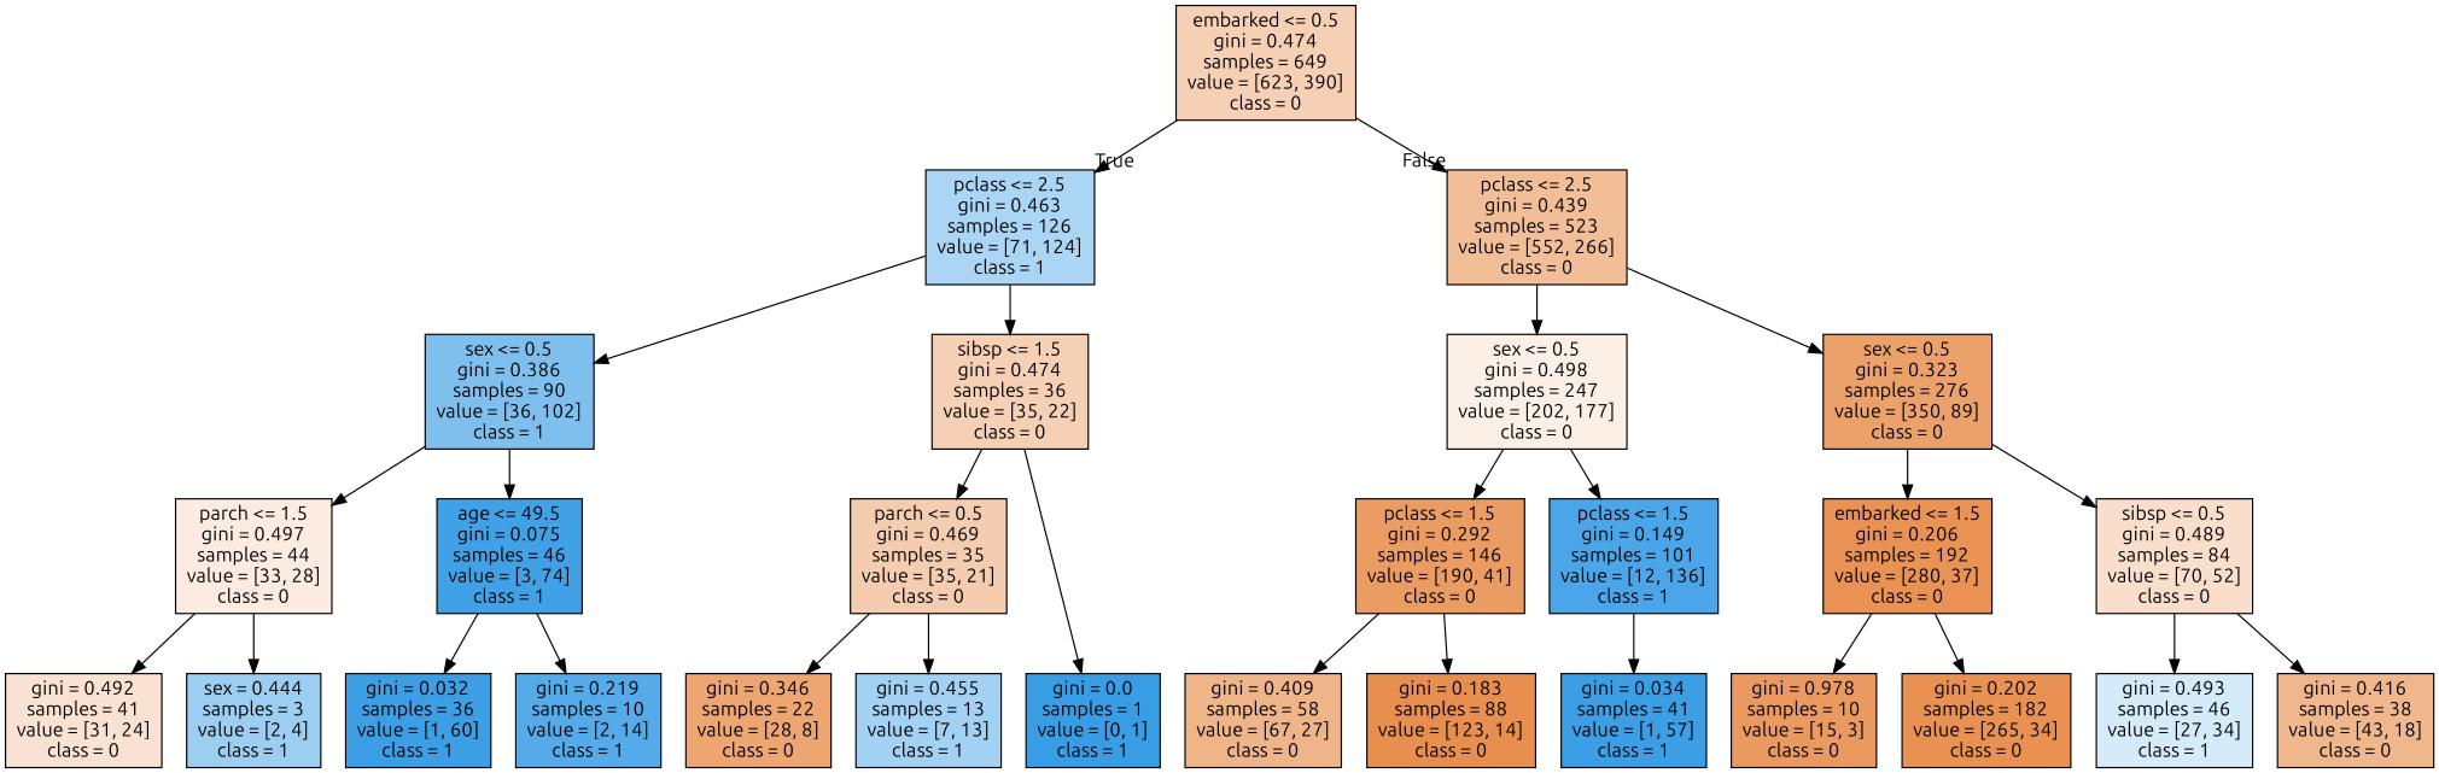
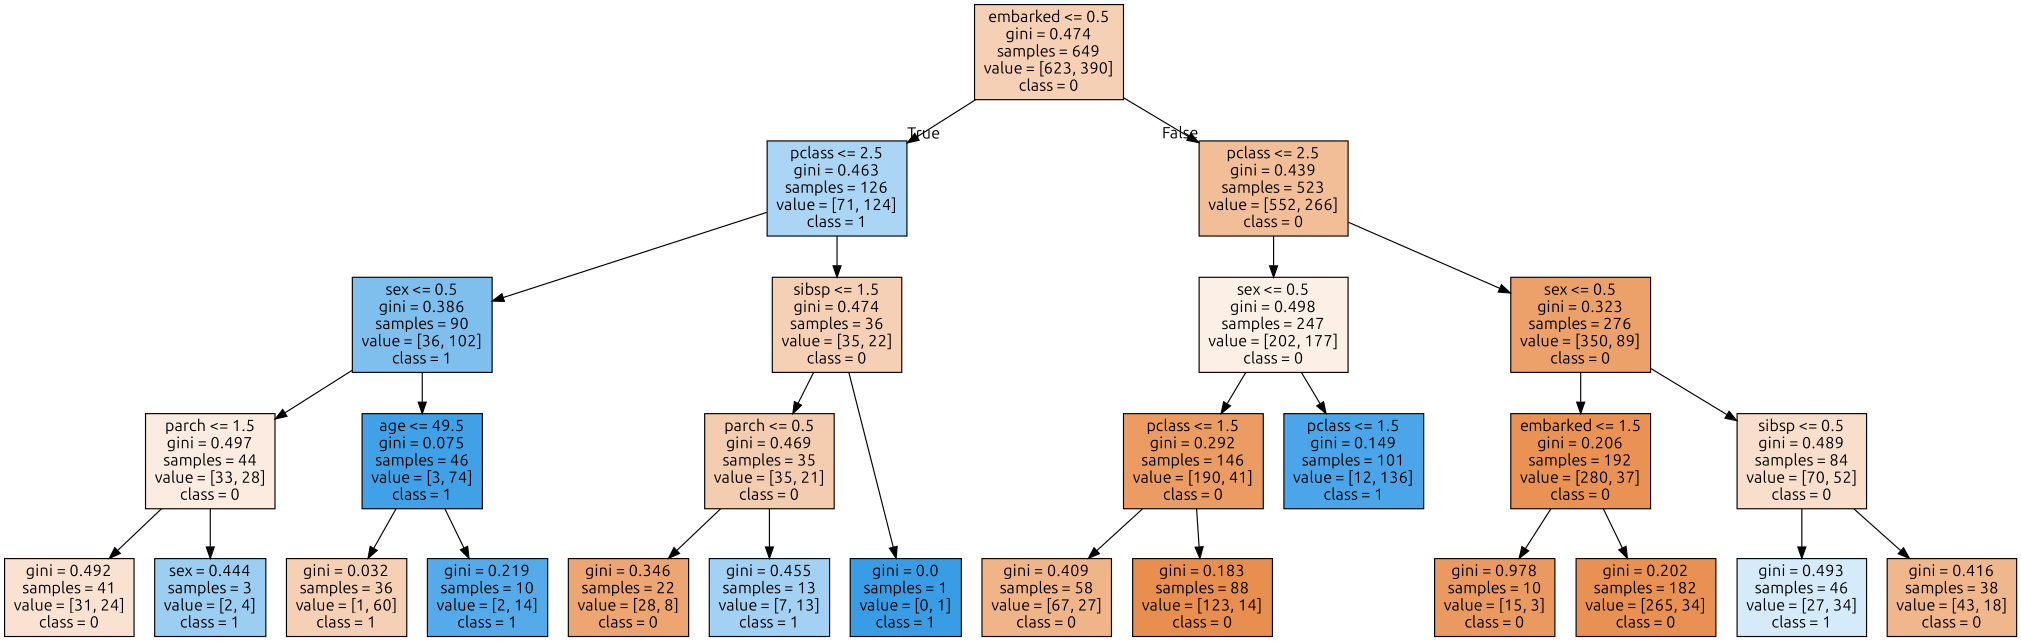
  digraph {
    fontname=Ubuntu
    ranksep=equally
    splines=polyline
    node [color=black fillcolor="#e581395f" fontname=Ubuntu shape=box style=filled]
    edge [fontname=Ubuntu]
    n1 [label="embarked <= 0.5\ngini = 0.474\nsamples = 649\nvalue = [623, 390]\nclass = 0"]
    n2 [fillcolor="#399de56d" label="pclass <= 2.5\ngini = 0.463\nsamples = 126\nvalue = [71, 124]\nclass = 1"]
    n3 [fillcolor="#e5813984" label="pclass <= 2.5\ngini = 0.439\nsamples = 523\nvalue = [552, 266]\nclass = 0"]
    n4 [fillcolor="#399de5a5" label="sex <= 0.5\ngini = 0.386\nsamples = 90\nvalue = [36, 102]\nclass = 1"]
    n5 [label="sibsp <= 1.5\ngini = 0.474\nsamples = 36\nvalue = [35, 22]\nclass = 0"]
    n6 [fillcolor="#e5813920" label="sex <= 0.5\ngini = 0.498\nsamples = 247\nvalue = [202, 177]\nclass = 0"]
    n7 [fillcolor="#e58139be" label="sex <= 0.5\ngini = 0.323\nsamples = 276\nvalue = [350, 89]\nclass = 0"]
    n8 [fillcolor="#e5813927" label="parch <= 1.5\ngini = 0.497\nsamples = 44\nvalue = [33, 28]\nclass = 0"]
    n9 [fillcolor="#399de5f5" label="age <= 49.5\ngini = 0.075\nsamples = 46\nvalue = [3, 74]\nclass = 1"]
    n10 [fillcolor="#e5813966" label="parch <= 0.5\ngini = 0.469\nsamples = 35\nvalue = [35, 21]\nclass = 0"]
    n11 [fillcolor="#e58139c8" label="pclass <= 1.5\ngini = 0.292\nsamples = 146\nvalue = [190, 41]\nclass = 0"]
    n12 [fillcolor="#399de5e9" label="pclass <= 1.5\ngini = 0.149\nsamples = 101\nvalue = [12, 136]\nclass = 1"]
    n13 [fillcolor="#e58139dd" label="embarked <= 1.5\ngini = 0.206\nsamples = 192\nvalue = [280, 37]\nclass = 0"]
    n14 [fillcolor="#e5813942" label="sibsp <= 0.5\ngini = 0.489\nsamples = 84\nvalue = [70, 52]\nclass = 0"]
    n15 [fillcolor="#e581393a" label="gini = 0.492\nsamples = 41\nvalue = [31, 24]\nclass = 0"]
    n16 [fillcolor="#399de57f" label="sex = 0.444\nsamples = 3\nvalue = [2, 4]\nclass = 1"]
-   n17 [fillcolor="#399de5fb" label="gini = 0.032\nsamples = 36\nvalue = [1, 60]\nclass = 1"]
+   n17 [label="gini = 0.032\nsamples = 36\nvalue = [1, 60]\nclass = 1"]
    n18 [fillcolor="#399de5db" label="gini = 0.219\nsamples = 10\nvalue = [2, 14]\nclass = 1"]
    n19 [fillcolor="#e58139b6" label="gini = 0.346\nsamples = 22\nvalue = [28, 8]\nclass = 0"]
    n20 [fillcolor="#399de576" label="gini = 0.455\nsamples = 13\nvalue = [7, 13]\nclass = 1"]
    n21 [fillcolor="#399de5ff" label="gini = 0.0\nsamples = 1\nvalue = [0, 1]\nclass = 1"]
    n22 [fillcolor="#e5813998" label="gini = 0.409\nsamples = 58\nvalue = [67, 27]\nclass = 0"]
    n23 [fillcolor="#e58139e2" label="gini = 0.183\nsamples = 88\nvalue = [123, 14]\nclass = 0"]
-   n24 [fillcolor="#399de5fb" label="gini = 0.034\nsamples = 41\nvalue = [1, 57]\nclass = 1"]
    n25 [fillcolor="#e58139cc" label="gini = 0.978\nsamples = 10\nvalue = [15, 3]\nclass = 0"]
    n26 [fillcolor="#e58139de" label="gini = 0.202\nsamples = 182\nvalue = [265, 34]\nclass = 0"]
    n27 [fillcolor="#399de534" label="gini = 0.493\nsamples = 46\nvalue = [27, 34]\nclass = 1"]
    n28 [fillcolor="#e5813994" label="gini = 0.416\nsamples = 38\nvalue = [43, 18]\nclass = 0"]
    subgraph sub_1 {
      rank=same
      n1
    }
    subgraph sub_2 {
      rank=same
      n2
      n3
    }
    subgraph sub_3 {
      rank=same
      n4
      n5
      n6
      n7
    }
    subgraph sub_4 {
      rank=same
      n8
      n9
      n10
      n11
      n12
      n13
      n14
    }
    subgraph sub_5 {
      rank=same
      n15
      n16
      n17
      n18
      n19
      n20
      n21
      n22
      n23
-     n24
      n25
      n26
      n27
      n28
    }
    n1 -> n2 [headlabel=True labelangle=45 labeldistance=2.5]
    n1 -> n3 [headlabel=False labelangle=-45 labeldistance=2.5]
    n2 -> n4
    n2 -> n5
    n3 -> n6
    n3 -> n7
    n4 -> n8
    n4 -> n9
    n5 -> n10
    n5 -> n21
    n6 -> n11
    n6 -> n12
    n7 -> n13
    n7 -> n14
    n8 -> n15
    n8 -> n16
    n9 -> n17
    n9 -> n18
    n10 -> n19
    n10 -> n20
    n11 -> n22
    n11 -> n23
-   n12 -> n24
    n13 -> n25
    n13 -> n26
    n14 -> n27
    n14 -> n28
  }
